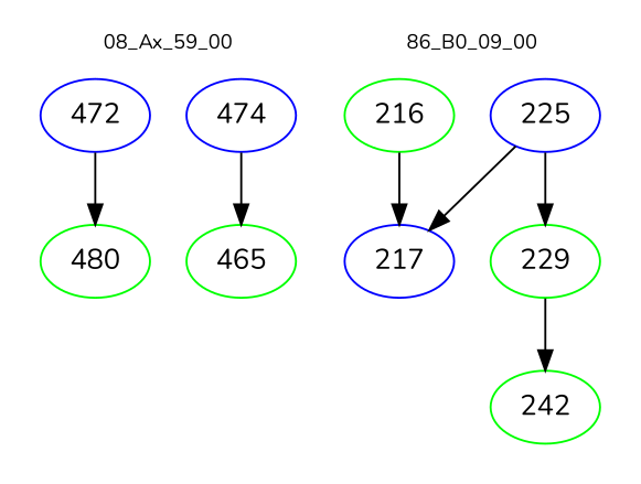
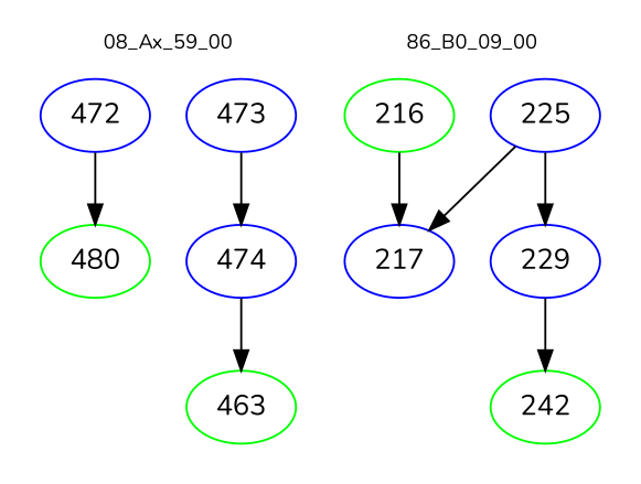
  digraph {
    fontname=Nunito
    node [color=blue fontname=Nunito]
    edge [color=black fontname=Nunito]
+   n1 [label=473]
    n2 [label=474]
    n3 [label=472]
-   n4 [color=green label=465]
+   n4 [color=green label=463]
    n5 [color=green label=480]
    n6 [label=225]
    n7 [label=217]
-   n8 [color=green label=229]
+   n8 [label=229]
    n9 [color=green label=216]
    n10 [color=green label=242]
    subgraph cluster_1 {
      color=white
      fontsize=10
      label="08_Ax_59_00"
+     n1
      n2
      n3
      n4
      n5
    }
    subgraph cluster_2 {
      color=white
      fontsize=10
      label="86_B0_09_00"
      n6
      n7
      n8
      n9
      n10
    }
+   n1 -> n2
    n2 -> n4
    n3 -> n5
    n6 -> n7
    n6 -> n8
    n8 -> n10
    n9 -> n7
  }
